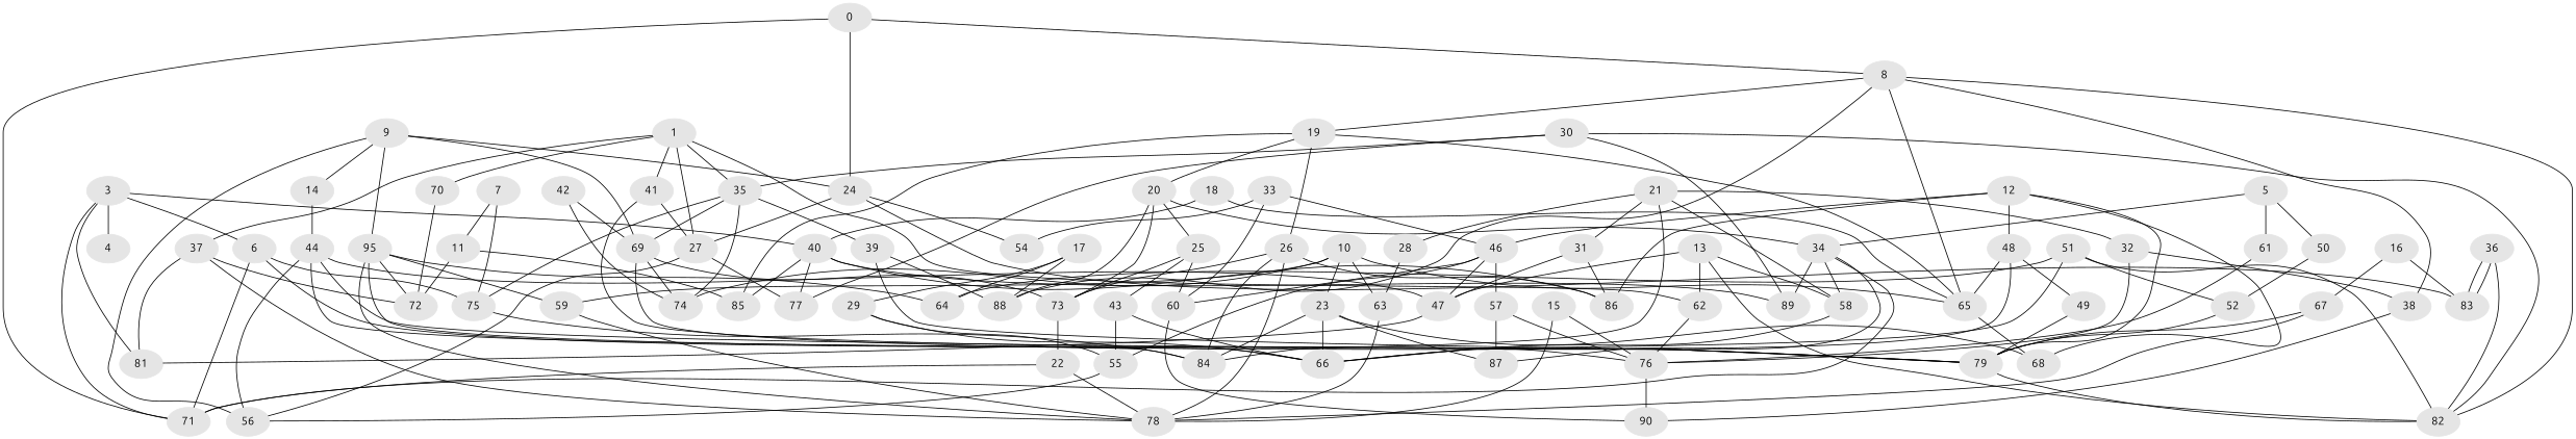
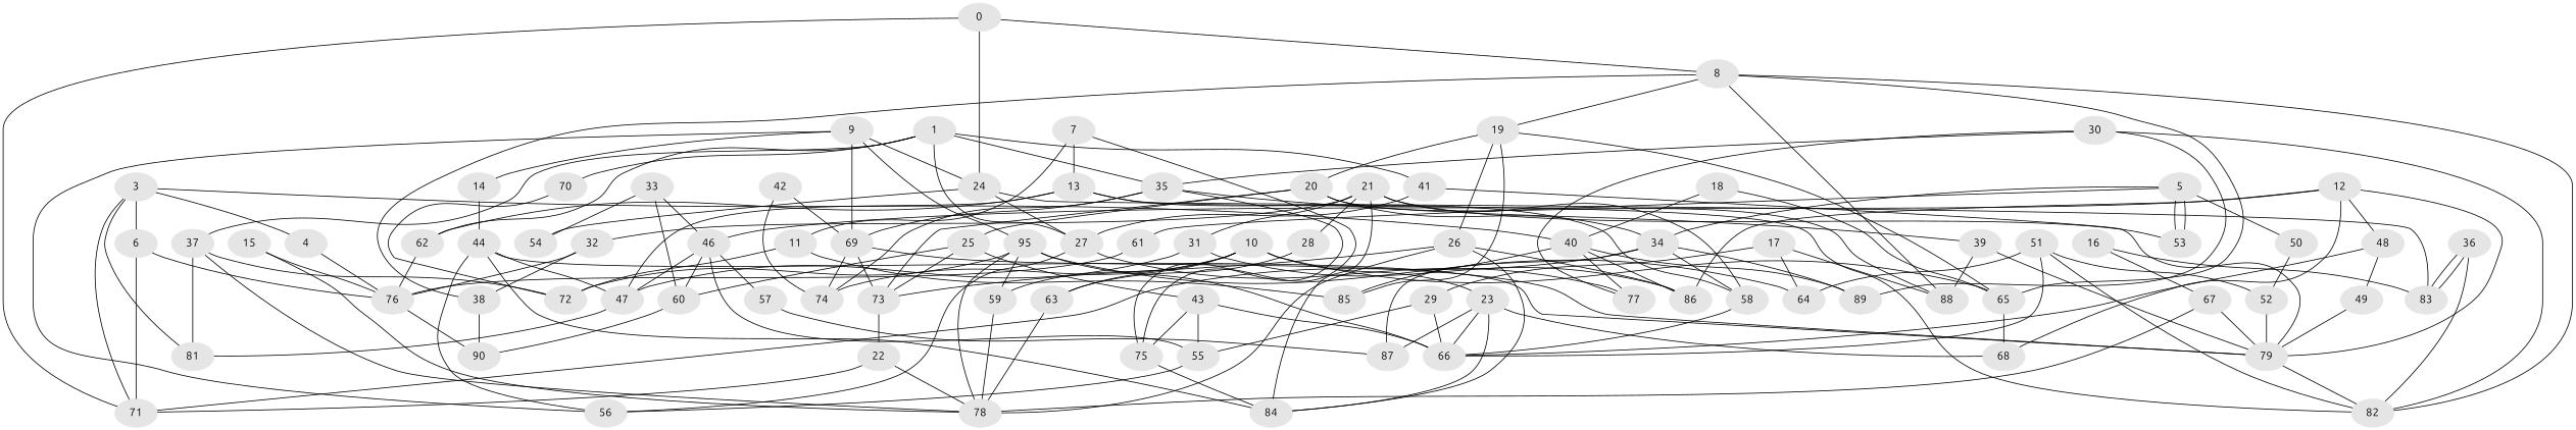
  graph {
    fontname=Ubuntu
    node [color=gray90 fontname=Ubuntu style=filled]
    edge [fontname=Ubuntu]
    1
    27
    35
    37
    41
    62
    70
    56
    77
    75
    69
    74
    39
    81
    72
    78
    79
    76
    n19 [label=0]
    8
    24
    71
    19
    38
    65
    82
    88
    83
    54
    3
    4
    6
    40
    85
    86
    89
    n37 [label=90]
    5
    34
    50
+   53
    61
    58
    87
    52
    84
    7
    11
    13
    47
    20
    26
    68
    9
    14
    n56 [label=95]
    44
    59
    64
    66
    73
    10
    23
    63
    12
    46
    48
    60
    55
    57
    49
    15
    16
    67
    17
    29
    18
    25
    43
    22
    21
    28
    31
    32
    30
    33
    36
    42
    51
    1 -- 27
    1 -- 35
    1 -- 37
    1 -- 41
    1 -- 62
    1 -- 70
    27 -- 56
    27 -- 77
    35 -- 75
    35 -- 69
    35 -- 74
    35 -- 39
    37 -- 81
    37 -- 72
    37 -- 78
    41 -- 27
    41 -- 79
    62 -- 76
    70 -- 72
    75 -- 84
    69 -- 74
    69 -- 79
    69 -- 73
    39 -- 79
    39 -- 88
    79 -- 82
    76 -- n37
    n19 -- 8
    n19 -- 24
    n19 -- 71
    8 -- 19
    8 -- 38
    8 -- 65
    8 -- 82
    8 -- 88
    24 -- 27
    24 -- 83
    24 -- 54
    19 -- 65
    19 -- 85
    19 -- 20
    19 -- 26
    38 -- n37
    65 -- 68
    3 -- 81
    3 -- 71
    3 -- 4
    3 -- 6
    3 -- 40
-   57 -- 76
-   6 -- 75
+   4 -- 76
+   43 -- 75
    6 -- 76
    6 -- 71
    40 -- 77
    40 -- 85
    40 -- 86
    40 -- 89
    5 -- 34
    5 -- 50
+   5 -- 53
+   5 -- 53
    5 -- 61
    34 -- 71
    34 -- 89
    34 -- 58
    34 -- 87
    50 -- 52
    61 -- 76
    58 -- 66
    52 -- 79
    7 -- 75
    7 -- 11
+   7 -- 13
    11 -- 72
    11 -- 85
    13 -- 62
    13 -- 82
    13 -- 58
    13 -- 47
    47 -- 81
    20 -- 88
    20 -- 34
    20 -- 73
    20 -- 25
    26 -- 78
    26 -- 86
    26 -- 84
    26 -- 73
    9 -- 56
    9 -- 69
    9 -- 24
    9 -- 14
    9 -- n56
    14 -- 44
    n56 -- 72
    n56 -- 78
    n56 -- 59
    n56 -- 64
    n56 -- 66
    44 -- 56
    44 -- 79
    44 -- 84
    44 -- 47
    59 -- 78
    73 -- 22
    10 -- 74
    10 -- 65
    10 -- 59
    10 -- 23
    10 -- 63
    23 -- 87
    23 -- 84
    23 -- 68
    23 -- 66
    63 -- 78
    12 -- 79
    12 -- 86
    12 -- 68
    12 -- 46
    12 -- 48
    46 -- 47
    46 -- 60
    46 -- 55
    46 -- 57
-   48 -- 65
    48 -- 66
    48 -- 49
    60 -- n37
    55 -- 56
    57 -- 87
    49 -- 79
    15 -- 78
    15 -- 76
    16 -- 83
    16 -- 67
    67 -- 78
    67 -- 79
    17 -- 88
    17 -- 64
    17 -- 29
    29 -- 66
    29 -- 55
    18 -- 65
    18 -- 40
    25 -- 73
    25 -- 60
    25 -- 43
    43 -- 66
    43 -- 55
    22 -- 78
    22 -- 71
+   21 -- 53
    21 -- 58
    21 -- 84
    21 -- 28
    21 -- 31
    21 -- 32
    28 -- 63
    31 -- 86
    31 -- 47
    32 -- 76
    32 -- 38
    30 -- 35
    30 -- 77
    30 -- 82
    30 -- 89
    33 -- 54
    33 -- 46
    33 -- 60
    36 -- 82
    36 -- 83
    36 -- 83
    42 -- 69
    42 -- 74
    51 -- 82
    51 -- 52
    51 -- 64
    51 -- 66
  }
